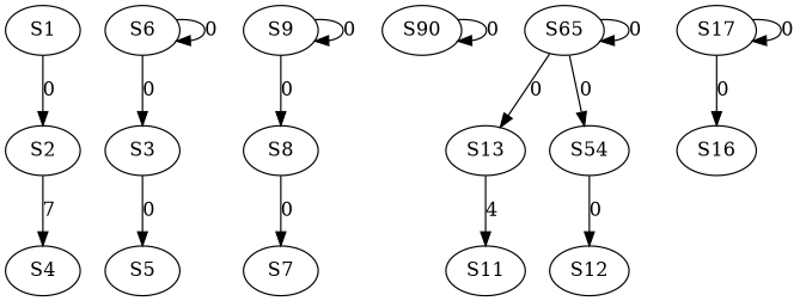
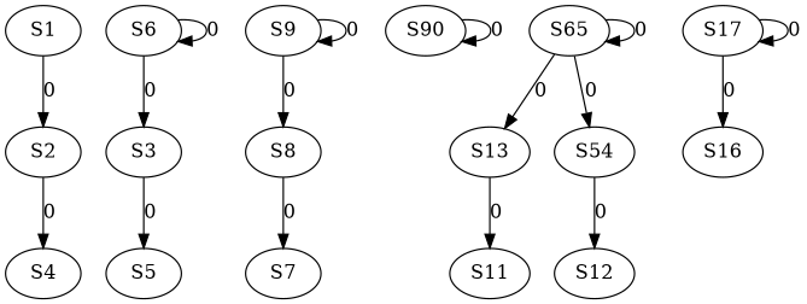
  strict digraph {
    S1
    S2
    S4
    S3
    S5
    S6
    S8
    S7
    S9
    n10 [label=S90]
    S13
    S11
    n13 [label=S54]
    S12
    n15 [label=S65]
    S17
    S16
    S1 -> S2 [label=0]
-   S2 -> S4 [label=7]
+   S2 -> S4 [label=0]
    S3 -> S5 [label=0]
    S6 -> S3 [label=0]
    S6 -> S6 [label=0]
    S8 -> S7 [label=0]
    S9 -> S8 [label=0]
    S9 -> S9 [label=0]
    n10 -> n10 [label=0]
-   S13 -> S11 [label=4]
+   S13 -> S11 [label=0]
    n13 -> S12 [label=0]
    n15 -> S13 [label=0]
    n15 -> n13 [label=0]
    n15 -> n15 [label=0]
    S17 -> S17 [label=0]
    S17 -> S16 [label=0]
  }
